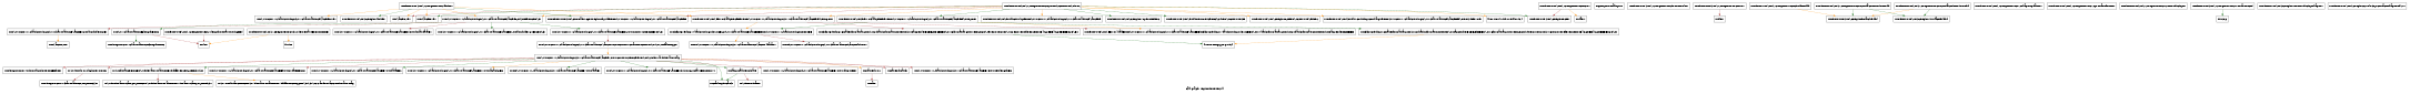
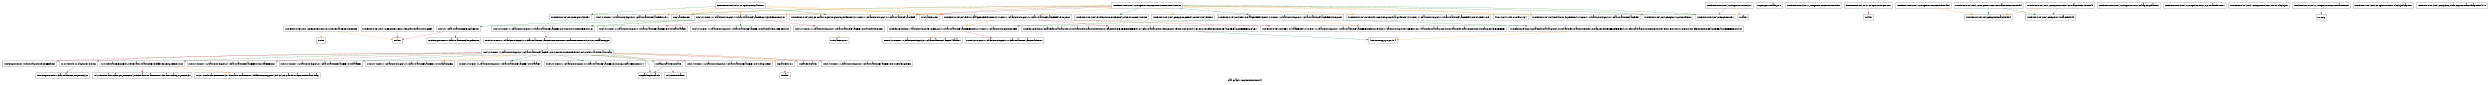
  digraph {
    label="Call graph: region_intersect.ll"
    node [shape=record]
    edge [color=darkorange]
    n1 [label="{_ZN9LAMMPS_NS12RegIntersectC2EPNS_6LAMMPSEiPPc}"]
    n2 [label="{_ZN9LAMMPS_NS6RegionC2EPNS_6LAMMPSEiPPc}"]
    n3 [label="{_ZNSaIcEC1Ev}"]
    n4 [label="{_ZNSt7__cxx1112basic_stringIcSt11char_traitsIcESaIcEEC2IS3_EEPKcRKS3_}"]
    n5 [label="{_ZN9LAMMPS_NS6RegionD2Ev}"]
    n6 [label="{_ZN9LAMMPS_NS5utils16missing_cmd_argsERKNSt7__cxx1112basic_stringIcSt11char_traitsIcESaIcEEEiS8_PNS_5ErrorE}"]
    n7 [label="{_ZNSt7__cxx1112basic_stringIcSt11char_traitsIcESaIcEED1Ev}"]
    n8 [label="{_ZNSaIcED1Ev}"]
    n9 [label="{llvm.umul.with.overflow.i64}"]
    n10 [label="{_ZN9LAMMPS_NS5Error3allIJRPcEEEvRKNSt7__cxx1112basic_stringIcSt11char_traitsIcESaIcEEEiSB_DpOT_}"]
    n11 [label="{_ZNK9LAMMPS_NS6Domain16get_region_by_idERKNSt7__cxx1112basic_stringIcSt11char_traitsIcESaIcEEE}"]
    n12 [label="{_ZN9LAMMPS_NS5utils6strdupERKNSt7__cxx1112basic_stringIcSt11char_traitsIcESaIcEEE}"]
    n13 [label="{_ZN9LAMMPS_NS6Region7optionsEiPPc}"]
    n14 [label="{_ZN9LAMMPS_NS5Error3allIJRiEEEvRKNSt7__cxx1112basic_stringIcSt11char_traitsIcESaIcEEEiSA_DpOT_}"]
    n15 [label="{_ZN9LAMMPS_NS5utils8inumericEPKciS2_bPNS_6LAMMPSE}"]
    n16 [label="{_ZNSt7__cxx1112basic_stringIcSt11char_traitsIcESaIcEE13_M_local_dataEv}"]
    n17 [label="{_ZNSt7__cxx1112basic_stringIcSt11char_traitsIcESaIcEE12_Alloc_hiderC1EPcRKS3_}"]
    n18 [label="{_ZNSt11char_traitsIcE6lengthEPKc}"]
    n19 [label="{_ZNSt7__cxx1112basic_stringIcSt11char_traitsIcESaIcEE12_M_constructIPKcEEvT_S8_}"]
    n20 [label="{_ZNSt7__cxx1112basic_stringIcSt11char_traitsIcESaIcEE12_Alloc_hiderD2Ev}"]
    n21 [label="{_Znam}"]
    n22 [label="{_ZN3fmt6v9_lmp17basic_string_viewIcEC2ISt11char_traitsIcESaIcEEERKNSt7__cxx1112basic_stringIcT_T0_EE}"]
    n23 [label="{_ZN9LAMMPS_NS5Error4_allERKNSt7__cxx1112basic_stringIcSt11char_traitsIcESaIcEEEiN3fmt6v9_lmp17basic_string_viewIcEENSA_17basic_format_argsINSA_20basic_format_contextINSA_8appenderEcEEEE}"]
    n24 [label="{_ZN3fmt6v9_lmp16make_format_argsINS0_20basic_format_contextINS0_8appenderEcEEJRPcEEENS0_16format_arg_storeIT_JDpNSt9remove_cvINSt16remove_referenceIT0_E4typeEE4typeEEEEDpOSB_}"]
    n25 [label="{_ZN3fmt6v9_lmp16make_format_argsINS0_20basic_format_contextINS0_8appenderEcEEJRiEEENS0_16format_arg_storeIT_JDpNSt9remove_cvINSt16remove_referenceIT0_E4typeEE4typeEEEEDpOSA_}"]
    n26 [label="{strlen}"]
    n27 [label="{_ZN9__gnu_cxx11char_traitsIcE6lengthEPKc}"]
    n28 [label="{_ZNSt7__cxx1112basic_stringIcSt11char_traitsIcESaIcEE16_M_construct_auxIPKcEEvT_S8_St12__false_type}"]
    n29 [label="{_ZNSaIcED2Ev}"]
    n30 [label="{_ZNKSt7__cxx1112basic_stringIcSt11char_traitsIcESaIcEE4dataEv}"]
    n31 [label="{_ZNKSt7__cxx1112basic_stringIcSt11char_traitsIcESaIcEE4sizeEv}"]
    n32 [label="{llvm.memcpy.p0.p0.i64}"]
    n33 [label="{_ZNSt7__cxx1112basic_stringIcSt11char_traitsIcESaIcEE12_M_constructIPKcEEvT_S8_St20forward_iterator_tag}"]
    n34 [label="{__gxx_personality_v0}"]
    n35 [label="{_ZN9LAMMPS_NS12RegIntersect9reset_velEv}"]
    n36 [label="{_ZN9LAMMPS_NS12RegIntersectD2Ev}"]
    n37 [label="{_ZdaPv}"]
    n38 [label="{_ZN9LAMMPS_NS12RegIntersectD0Ev}"]
    n39 [label="{_ZdlPv}"]
    n40 [label="{_ZN9LAMMPS_NS12RegIntersect4initEv}"]
    n41 [label="{_ZN9LAMMPS_NS6Region4initEv}"]
    n42 [label="{_ZN9LAMMPS_NS12RegIntersect6insideEddd}"]
    n43 [label="{_ZN9LAMMPS_NS6Region5matchEddd}"]
    n44 [label="{_ZN9LAMMPS_NS12RegIntersect16surface_interiorEPdd}"]
    n45 [label="{_ZN9LAMMPS_NS6Region7surfaceEdddd}"]
    n46 [label="{_ZN9LAMMPS_NS12RegIntersect16surface_exteriorEPdd}"]
    n47 [label="{_ZN9LAMMPS_NS12RegIntersect12shape_updateEv}"]
    n48 [label="{_ZN9LAMMPS_NS12RegIntersect12pretransformEv}"]
    n49 [label="{_ZN9LAMMPS_NS12RegIntersect12set_velocityEv}"]
    n50 [label="{_ZN9LAMMPS_NS12RegIntersect21length_restart_stringERi}"]
    n51 [label="{_ZN9LAMMPS_NS12RegIntersect13write_restartEP8_IO_FILE}"]
    n52 [label="{fwrite}"]
    n53 [label="{_ZN9LAMMPS_NS12RegIntersect7restartEPcRi}"]
    n54 [label="{strcmp}"]
    n55 [label="{_ZN9LAMMPS_NS6Region18set_velocity_shapeEv}"]
    n56 [label="{_ZN9LAMMPS_NS6Region22velocity_contact_shapeEPdS1_}"]
    n57 [label="{_ZN9__gnu_cxx17__is_null_pointerIKcEEbPT_}"]
    n58 [label="{_ZSt19__throw_logic_errorPKc}"]
    n59 [label="{_ZSt8distanceIPKcENSt15iterator_traitsIT_E15difference_typeES3_S3_}"]
    n60 [label="{_ZNSt7__cxx1112basic_stringIcSt11char_traitsIcESaIcEE9_M_createERmm}"]
    n61 [label="{_ZNSt7__cxx1112basic_stringIcSt11char_traitsIcESaIcEE7_M_dataEPc}"]
    n62 [label="{_ZNSt7__cxx1112basic_stringIcSt11char_traitsIcESaIcEE11_M_capacityEm}"]
    n63 [label="{_ZNKSt7__cxx1112basic_stringIcSt11char_traitsIcESaIcEE7_M_dataEv}"]
    n64 [label="{_ZNSt7__cxx1112basic_stringIcSt11char_traitsIcESaIcEE13_S_copy_charsEPcPKcS7_}"]
    n65 [label="{__cxa_begin_catch}"]
    n66 [label="{_ZNSt7__cxx1112basic_stringIcSt11char_traitsIcESaIcEE10_M_disposeEv}"]
    n67 [label="{__cxa_rethrow}"]
    n68 [label="{__cxa_end_catch}"]
    n69 [label="{_ZNSt7__cxx1112basic_stringIcSt11char_traitsIcESaIcEE13_M_set_lengthEm}"]
    n70 [label="{__clang_call_terminate}"]
    n71 [label="{_ZN9__gnu_cxx11char_traitsIcE2eqERKcS3_}"]
    n72 [label="{_ZSt19__iterator_categoryIPKcENSt15iterator_traitsIT_E17iterator_categoryERKS3_}"]
    n73 [label="{_ZSt10__distanceIPKcENSt15iterator_traitsIT_E15difference_typeES3_S3_St26random_access_iterator_tag}"]
    n74 [label="{_ZSt9terminatev}"]
    n1 -> n2
    n1 -> n3 [color=brown]
    n1 -> n4
    n1 -> n5 [color=darkgreen]
    n1 -> n6
+   n1 -> n7
    n1 -> n8 [color=darkgreen]
    n1 -> n9
    n1 -> n10
    n1 -> n11 [color=brown]
    n1 -> n12
    n1 -> n13 [color=darkgreen]
    n1 -> n14 [color=darkgreen]
    n1 -> n15 [color=darkgreen]
    n4 -> n16 [color=brown]
    n4 -> n17 [color=darkgreen]
    n4 -> n18 [color=darkgreen]
    n4 -> n19 [color=darkgreen]
    n4 -> n20 [color=brown]
    n10 -> n22
    n10 -> n23 [color=brown]
    n10 -> n24 [color=brown]
    n14 -> n22 [color=darkgreen]
    n14 -> n23
    n14 -> n25 [color=darkgreen]
    n18 -> n26 [color=brown]
    n18 -> n27 [color=darkgreen]
    n19 -> n28 [color=brown]
    n20 -> n29
    n22 -> n30
    n22 -> n31 [color=brown]
    n24 -> n32 [color=darkgreen]
    n25 -> n32
    n28 -> n33
    n33 -> n57 [color=brown]
    n33 -> n58 [color=brown]
    n33 -> n59 [color=darkgreen]
    n33 -> n60 [color=brown]
    n33 -> n61 [color=darkgreen]
    n33 -> n62
    n33 -> n63 [color=darkgreen]
    n33 -> n64 [color=darkgreen]
    n33 -> n65 [color=darkgreen]
    n33 -> n66 [color=brown]
    n33 -> n67
    n33 -> n68 [color=brown]
    n33 -> n69 [color=brown]
    n33 -> n70 [color=darkgreen]
    n36 -> n5 [color=brown]
    n36 -> n37
    n38 -> n39 [color=brown]
    n40 -> n3
    n40 -> n4
    n40 -> n7
    n40 -> n8
    n40 -> n10
    n40 -> n11 [color=darkgreen]
    n40 -> n41 [color=darkgreen]
    n42 -> n43
    n44 -> n43
    n44 -> n45 [color=darkgreen]
    n46 -> n43 [color=darkgreen]
    n46 -> n45 [color=darkgreen]
    n50 -> n26 [color=brown]
    n51 -> n26
    n51 -> n52
    n53 -> n54 [color=darkgreen]
    n58 -> n71 [color=brown]
    n59 -> n72 [color=brown]
    n59 -> n73
    n67 -> n21 [color=brown]
    n70 -> n65 [color=darkgreen]
    n70 -> n74 [color=brown]
  }
